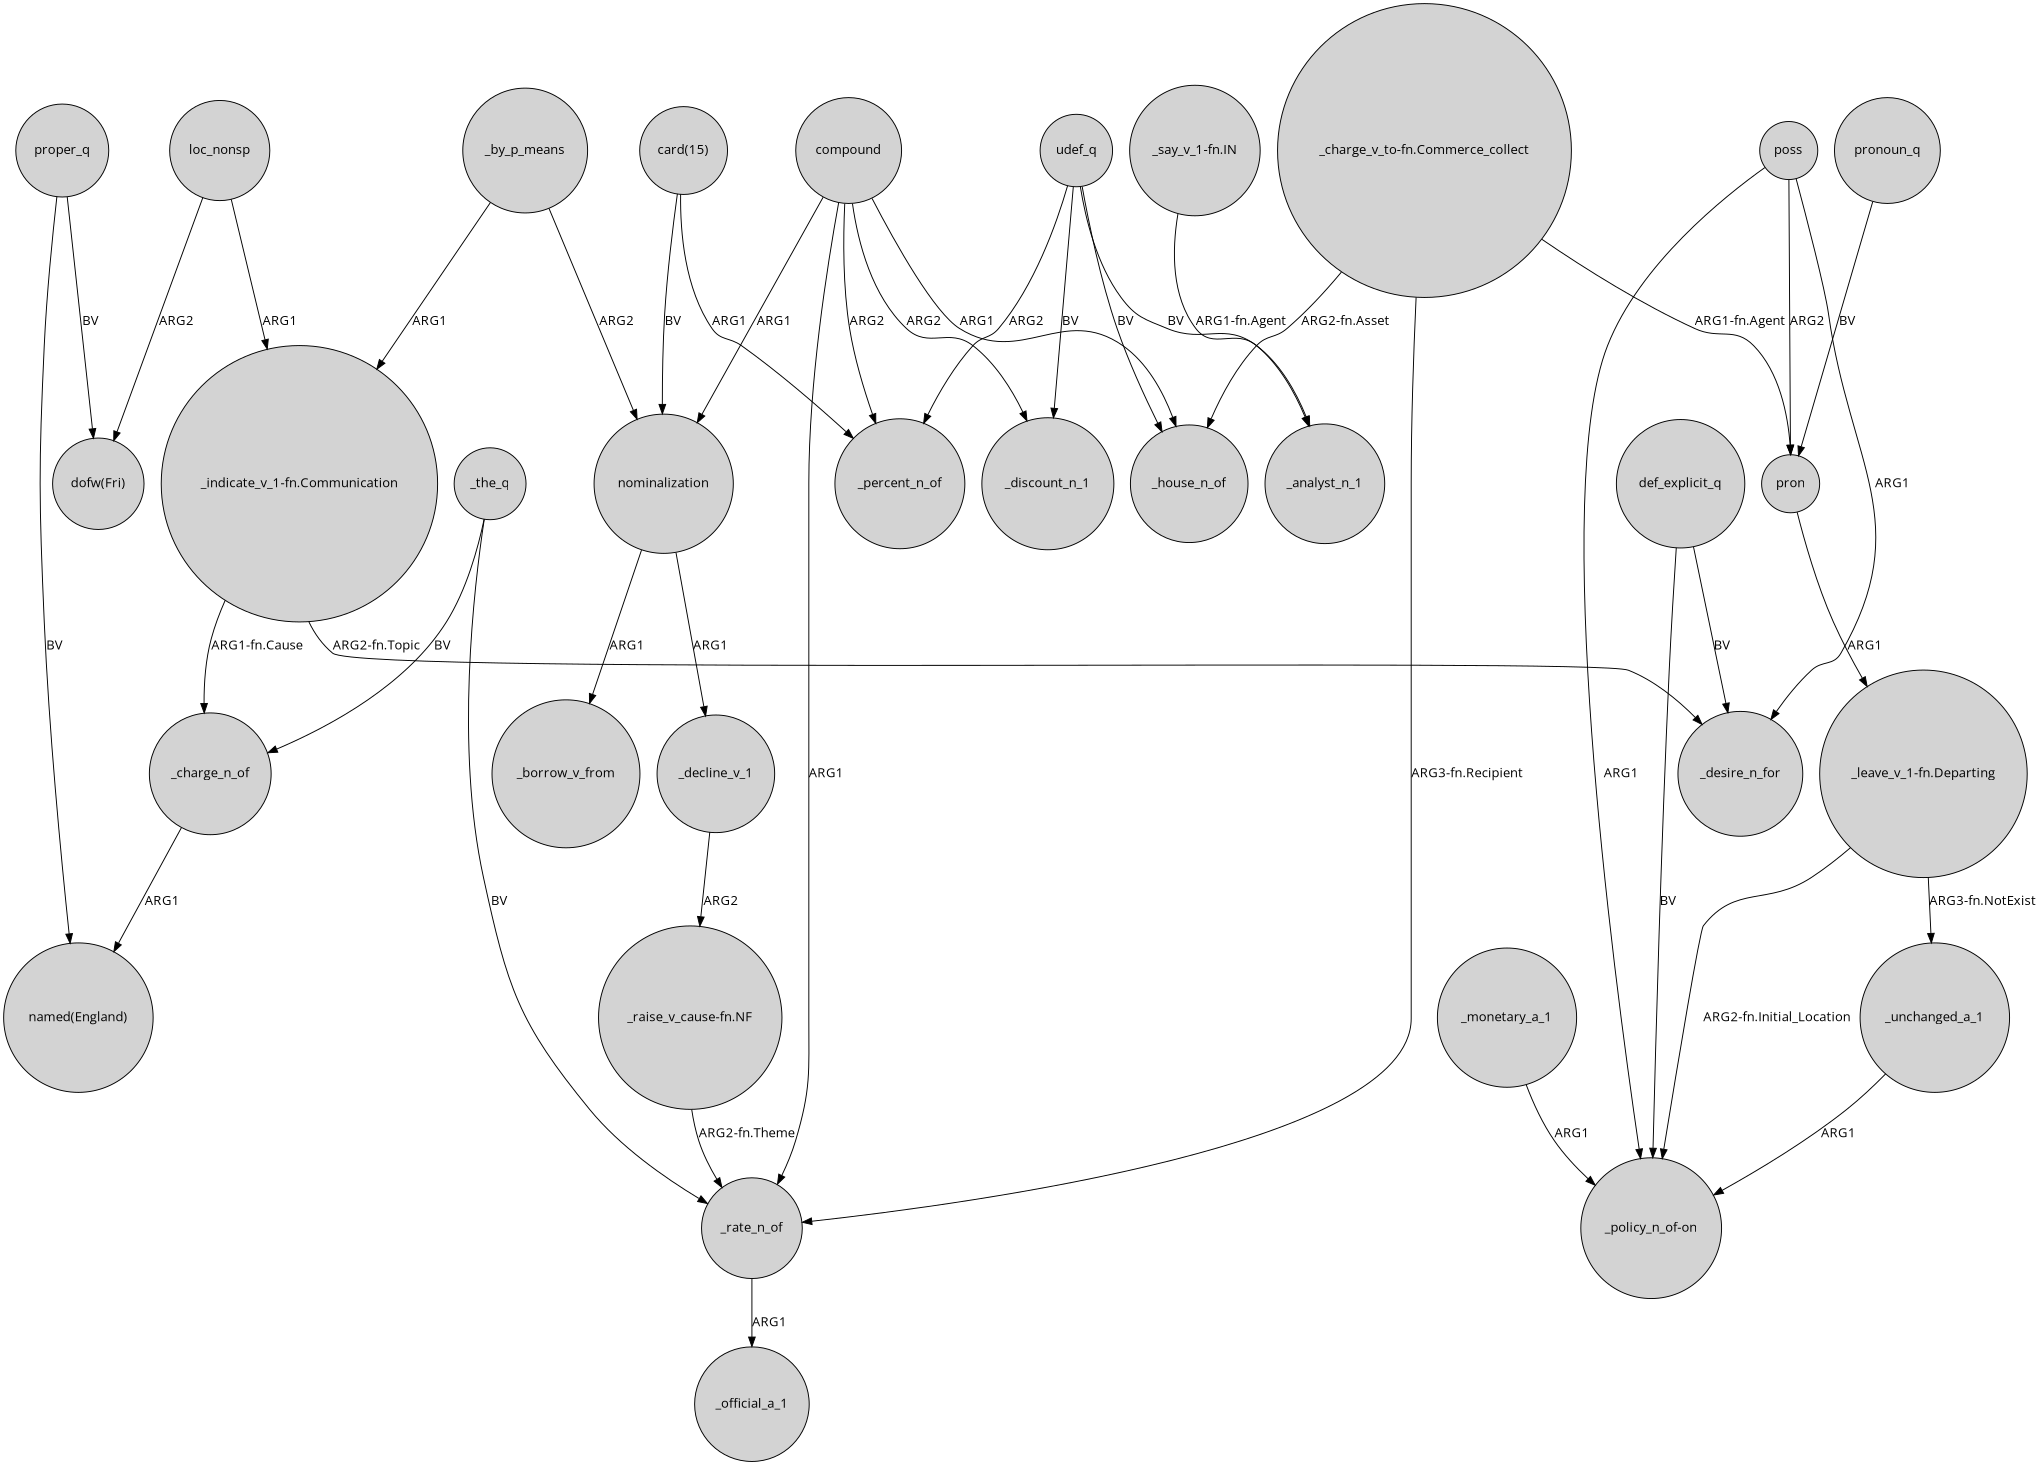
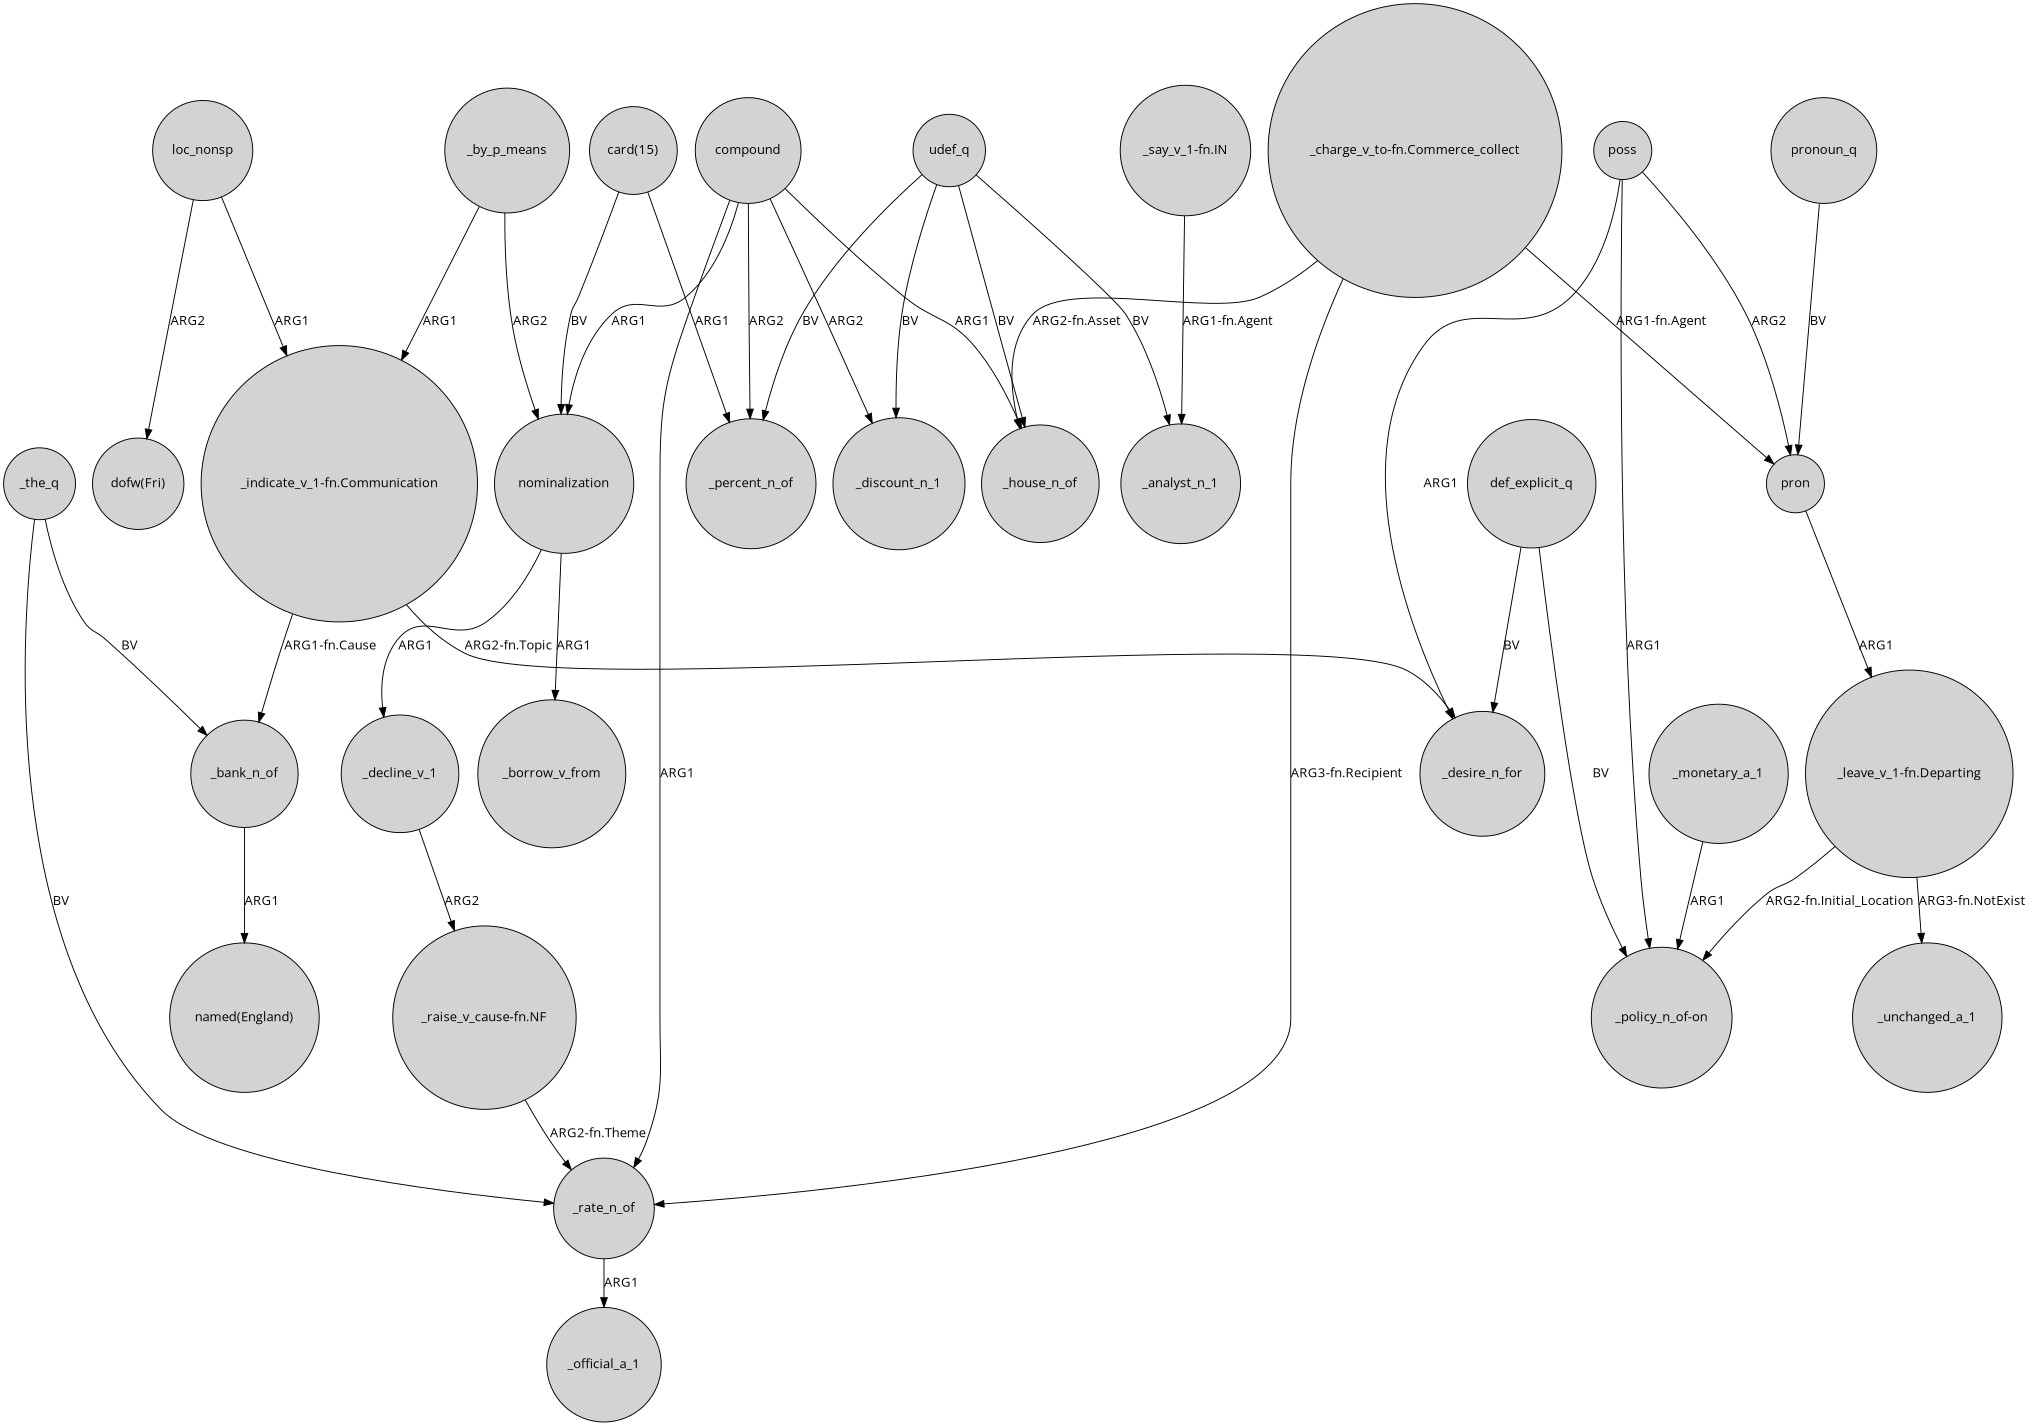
  digraph {
    fontname="Open Sans"
    node [fontname="Open Sans" shape=circle style=filled]
    edge [fontname="Open Sans"]
    "_indicate_v_1-fn.Communication"
-   _bank_n_of [label=_charge_n_of]
+   _bank_n_of
    _desire_n_for
    "named(England)"
-   proper_q
    "dofw(Fri)"
    _by_p_means
    nominalization
    _borrow_v_from
    _decline_v_1
    "_raise_v_cause-fn.NF"
    def_explicit_q
    "_policy_n_of-on"
    "_leave_v_1-fn.Departing"
    _unchanged_a_1
    poss
    pron
    "card(15)"
    _percent_n_of
    loc_nonsp
    _rate_n_of
    _official_a_1
    compound
    _discount_n_1
    _house_n_of
    "_charge_v_to-fn.Commerce_collect"
    udef_q
    _analyst_n_1
    _the_q
    pronoun_q
    _monetary_a_1
    "_say_v_1-fn.IN"
    "_indicate_v_1-fn.Communication" -> _bank_n_of [label="ARG1-fn.Cause"]
    "_indicate_v_1-fn.Communication" -> _desire_n_for [label="ARG2-fn.Topic"]
    _bank_n_of -> "named(England)" [label=ARG1]
-   proper_q -> "named(England)" [label=BV]
-   proper_q -> "dofw(Fri)" [label=BV]
    _by_p_means -> "_indicate_v_1-fn.Communication" [label=ARG1]
    _by_p_means -> nominalization [label=ARG2]
    nominalization -> _borrow_v_from [label=ARG1]
    nominalization -> _decline_v_1 [label=ARG1]
    _decline_v_1 -> "_raise_v_cause-fn.NF" [label=ARG2]
    "_raise_v_cause-fn.NF" -> _rate_n_of [label="ARG2-fn.Theme"]
    def_explicit_q -> _desire_n_for [label=BV]
    def_explicit_q -> "_policy_n_of-on" [label=BV]
    "_leave_v_1-fn.Departing" -> "_policy_n_of-on" [label="ARG2-fn.Initial_Location"]
    "_leave_v_1-fn.Departing" -> _unchanged_a_1 [label="ARG3-fn.NotExist"]
-   _unchanged_a_1 -> "_policy_n_of-on" [label=ARG1]
    poss -> _desire_n_for [label=ARG1]
    poss -> "_policy_n_of-on" [label=ARG1]
    poss -> pron [label=ARG2]
    pron -> "_leave_v_1-fn.Departing" [label=ARG1]
    "card(15)" -> nominalization [label=BV]
    "card(15)" -> _percent_n_of [label=ARG1]
    loc_nonsp -> "_indicate_v_1-fn.Communication" [label=ARG1]
    loc_nonsp -> "dofw(Fri)" [label=ARG2]
    _rate_n_of -> _official_a_1 [label=ARG1]
    compound -> nominalization [label=ARG1]
    compound -> _percent_n_of [label=ARG2]
    compound -> _rate_n_of [label=ARG1]
    compound -> _discount_n_1 [label=ARG2]
    compound -> _house_n_of [label=ARG1]
    "_charge_v_to-fn.Commerce_collect" -> pron [label="ARG1-fn.Agent"]
    "_charge_v_to-fn.Commerce_collect" -> _rate_n_of [label="ARG3-fn.Recipient"]
    "_charge_v_to-fn.Commerce_collect" -> _house_n_of [label="ARG2-fn.Asset"]
-   udef_q -> _percent_n_of [label=ARG2]
+   udef_q -> _percent_n_of [label=BV]
    udef_q -> _discount_n_1 [label=BV]
    udef_q -> _house_n_of [label=BV]
    udef_q -> _analyst_n_1 [label=BV]
    _the_q -> _bank_n_of [label=BV]
    _the_q -> _rate_n_of [label=BV]
    pronoun_q -> pron [label=BV]
    _monetary_a_1 -> "_policy_n_of-on" [label=ARG1]
    "_say_v_1-fn.IN" -> _analyst_n_1 [label="ARG1-fn.Agent"]
  }
